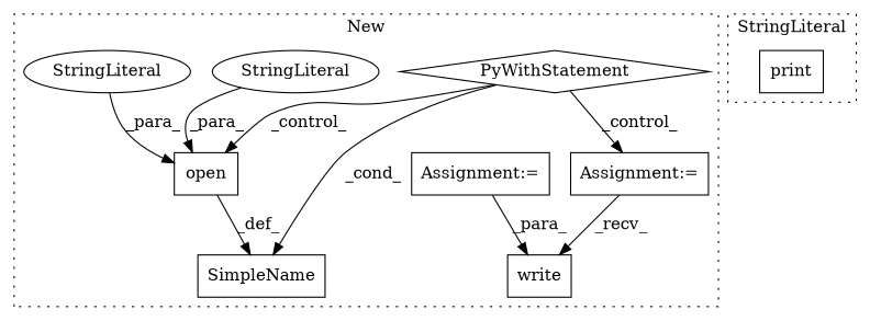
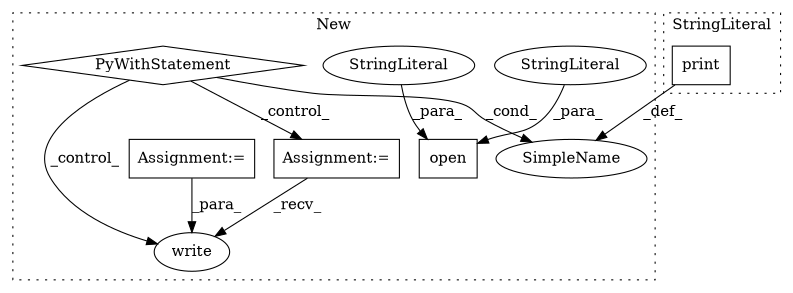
  digraph {
    node [a=32 l="6,1" shape=box]
    n1 [l="5,1" label=open s="7196,7234"]
    n2 [a=45 l=29 label=StringLiteral s=7201 shape=ellipse]
    n3 [a=104 l="10,2" label=PyWithStatement s="7186,7235" shape=diamond]
    n4 [a=7 l=4 label="Assignment:=" s=7252]
-   n5 [a=42 label=SimpleName l=""]
-   n6 [label=write s="7271,7295"]
+   n5 [a=42 label=SimpleName shape=ellipse l=""]
+   n6 [label=write s="7271,7295" shape=ellipse]
    n7 [a=7 l=1 label="Assignment:=" s=7005]
    n8 [a=45 l=3 label=StringLiteral s=7231 shape=ellipse]
    n9 [label=print s="6592,6604"]
    subgraph cluster_1 {
      label=New
      style=dotted
      n1
      n2
      n3
      n4
      n5
      n6
      n7
      n8
    }
    subgraph cluster_2 {
      label=StringLiteral
      style=dotted
      n9
    }
-   n1 -> n5 [label=_def_]
+   n9 -> n5 [label=_def_]
    n2 -> n1 [label=_para_]
    n3 -> n4 [label=_control_]
    n3 -> n5 [label=_cond_]
-   n3 -> n1 [label=_control_]
+   n3 -> n6 [label=_control_]
    n4 -> n6 [label=_recv_]
    n7 -> n6 [label=_para_]
    n8 -> n1 [label=_para_]
  }
